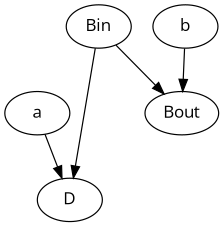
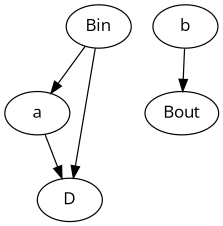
  strict digraph {
    fontname="Open Sans"
    node [fontname="Open Sans"]
    edge [fontname="Open Sans" weight=1.0]
    a
    D
    Bin
    Bout
    b
    a -> D
    Bin -> D
-   Bin -> Bout
+   Bin -> a
    b -> Bout
  }
